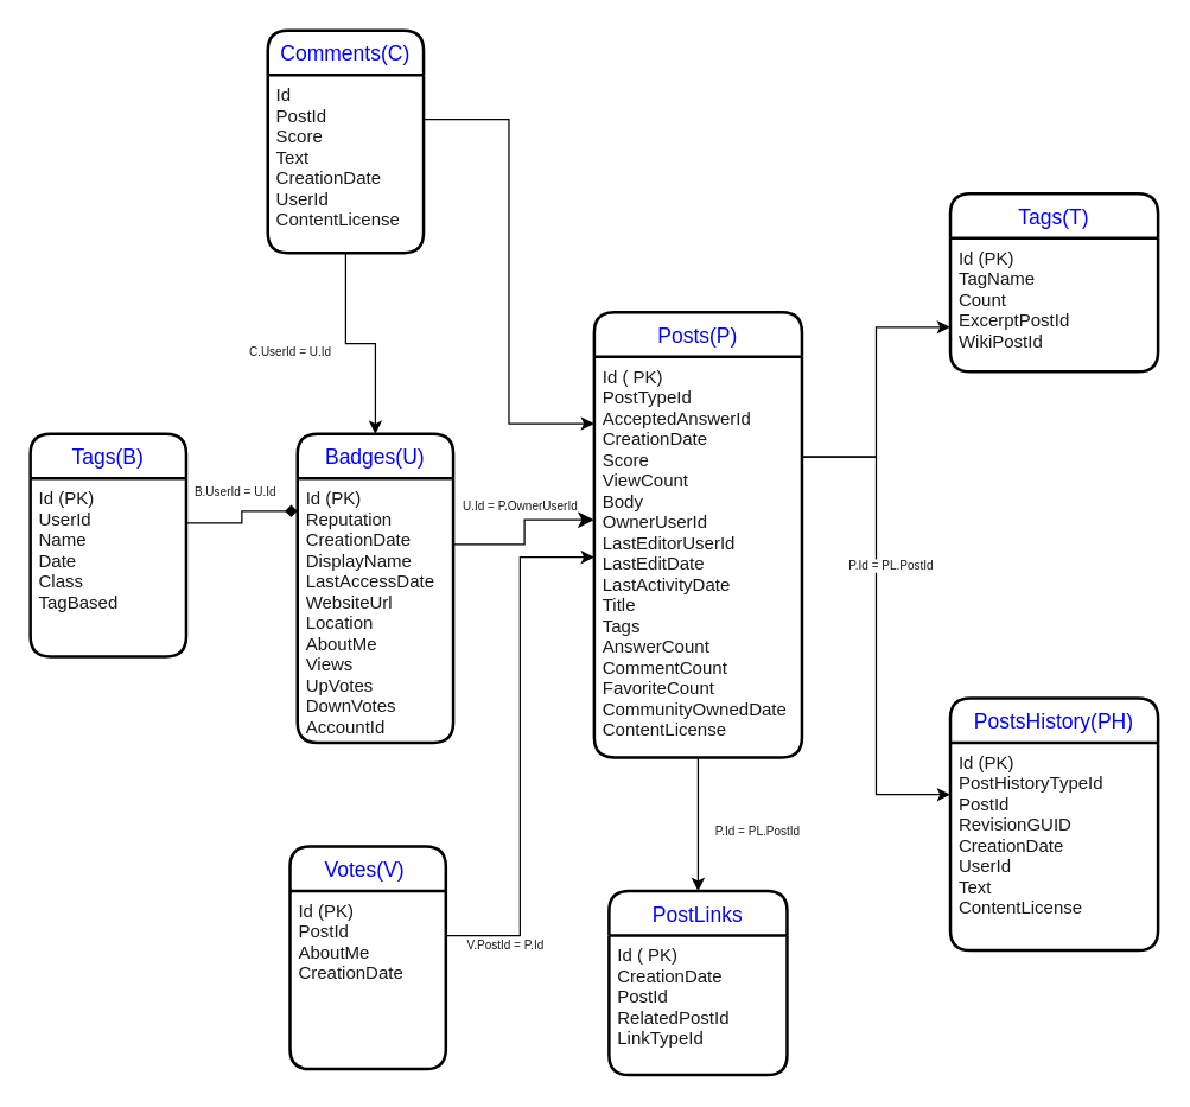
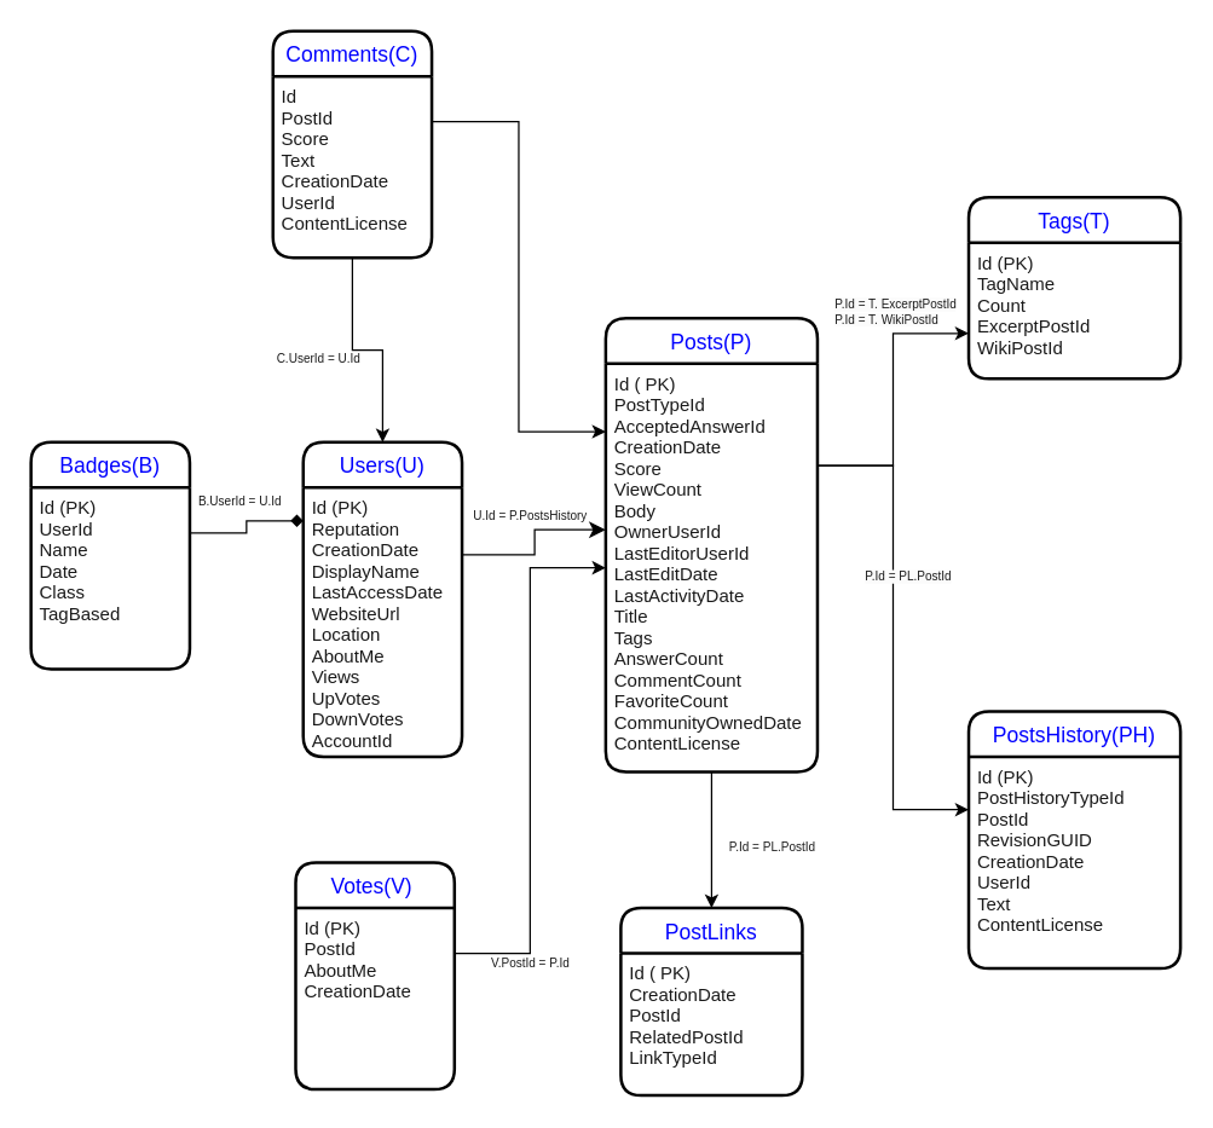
  <mxCell id="0" />
  <mxCell id="1" parent="0" />
  <mxCell id="2" value="" style="shape=partialRectangle;connectable=0;fillColor=none;top=0;left=0;bottom=0;right=0;editable=1;overflow=hidden;fontSize=14;fontColor=#0000FF;" vertex="1" parent="1"><mxGeometry x="330" y="442" width="30" height="30" as="geometry"><mxRectangle width="30" height="30" as="alternateBounds" /></mxGeometry></mxCell>
- <mxCell id="3" value="Tags(B)" style="swimlane;childLayout=stackLayout;horizontal=1;startSize=30;horizontalStack=0;rounded=1;fontSize=14;fontStyle=0;strokeWidth=2;resizeParent=0;resizeLast=1;shadow=0;dashed=0;align=center;fontColor=#0000FF;" vertex="1" parent="1"><mxGeometry x="20" y="292" width="105" height="150" as="geometry" /></mxCell>
+ <mxCell id="3" value="Badges(B)" style="swimlane;childLayout=stackLayout;horizontal=1;startSize=30;horizontalStack=0;rounded=1;fontSize=14;fontStyle=0;strokeWidth=2;resizeParent=0;resizeLast=1;shadow=0;dashed=0;align=center;fontColor=#0000FF;" vertex="1" parent="1"><mxGeometry x="20" y="292" width="105" height="150" as="geometry" /></mxCell>
  <mxCell id="4" value="Id (PK)&#10;UserId&#10;Name&#10;Date&#10;Class&#10;TagBased" style="align=left;strokeColor=none;fillColor=none;spacingLeft=4;fontSize=12;verticalAlign=top;resizable=0;rotatable=0;part=1;fontColor=#1A1A1A;fontStyle=0" vertex="1" parent="3"><mxGeometry y="30" width="105" height="120" as="geometry" /></mxCell>
- <mxCell id="5" value="Badges(U)" style="swimlane;childLayout=stackLayout;horizontal=1;startSize=30;horizontalStack=0;rounded=1;fontSize=14;fontStyle=0;strokeWidth=2;resizeParent=0;resizeLast=1;shadow=0;dashed=0;align=center;fontColor=#0000FF;" vertex="1" parent="1"><mxGeometry x="200" y="292" width="105" height="208" as="geometry" /></mxCell>
+ <mxCell id="5" value="Users(U)" style="swimlane;childLayout=stackLayout;horizontal=1;startSize=30;horizontalStack=0;rounded=1;fontSize=14;fontStyle=0;strokeWidth=2;resizeParent=0;resizeLast=1;shadow=0;dashed=0;align=center;fontColor=#0000FF;" vertex="1" parent="1"><mxGeometry x="200" y="292" width="105" height="208" as="geometry" /></mxCell>
  <mxCell id="6" value="Id (PK)&#10;Reputation&#10;CreationDate&#10;DisplayName&#10;LastAccessDate&#10;WebsiteUrl&#10;Location&#10;AboutMe&#10;Views&#10;UpVotes&#10;DownVotes&#10;AccountId&#10;" style="align=left;strokeColor=none;fillColor=none;spacingLeft=4;fontSize=12;verticalAlign=top;resizable=0;rotatable=0;part=1;fontColor=#1A1A1A;fontStyle=0" vertex="1" parent="5"><mxGeometry y="30" width="105" height="178" as="geometry" /></mxCell>
  <mxCell id="7" style="edgeStyle=orthogonalEdgeStyle;rounded=0;orthogonalLoop=1;jettySize=auto;html=1;exitX=1;exitY=0.25;exitDx=0;exitDy=0;entryX=0;entryY=0.25;entryDx=0;entryDy=0;fontSize=14;fontColor=#1A1A1A;endArrow=diamond;" edge="1" parent="1" source="4" target="5"><mxGeometry relative="1" as="geometry" /></mxCell>
  <mxCell id="8" value="&lt;font style=&quot;font-size: 8px;&quot;&gt;B.UserId = U.Id&lt;/font&gt;" style="text;html=1;align=center;verticalAlign=middle;resizable=0;points=[];autosize=1;strokeColor=none;fillColor=none;fontSize=14;fontColor=#1A1A1A;" vertex="1" parent="1"><mxGeometry x="118" y="314" width="80" height="30" as="geometry" /></mxCell>
  <mxCell id="9" value="Posts(P)" style="swimlane;childLayout=stackLayout;horizontal=1;startSize=30;horizontalStack=0;rounded=1;fontSize=14;fontStyle=0;strokeWidth=2;resizeParent=0;resizeLast=1;shadow=0;dashed=0;align=center;fontColor=#0000FF;" vertex="1" parent="1"><mxGeometry x="400" y="210" width="140" height="300" as="geometry" /></mxCell>
  <mxCell id="10" value="Id ( PK)&#10;PostTypeId&#10;AcceptedAnswerId&#10;CreationDate&#10;Score&#10;ViewCount&#10;Body&#10;OwnerUserId&#10;LastEditorUserId&#10;LastEditDate&#10;LastActivityDate&#10;Title&#10;Tags&#10;AnswerCount&#10;CommentCount&#10;FavoriteCount&#10;CommunityOwnedDate&#10;ContentLicense&#10;" style="align=left;strokeColor=none;fillColor=none;spacingLeft=4;fontSize=12;verticalAlign=top;resizable=0;rotatable=0;part=1;fontColor=#1A1A1A;fontStyle=0" vertex="1" parent="9"><mxGeometry y="30" width="140" height="270" as="geometry" /></mxCell>
  <mxCell id="11" value="" style="edgeStyle=elbowEdgeStyle;elbow=horizontal;endArrow=classic;html=1;curved=0;rounded=0;endSize=8;startSize=8;fontSize=8;fontColor=#1A1A1A;exitX=1;exitY=0.25;exitDx=0;exitDy=0;entryX=0;entryY=0.407;entryDx=0;entryDy=0;entryPerimeter=0;" edge="1" parent="1" source="6" target="10"><mxGeometry width="50" height="50" relative="1" as="geometry"><mxPoint x="315" y="450" as="sourcePoint" /><mxPoint x="365" y="400" as="targetPoint" /></mxGeometry></mxCell>
- <mxCell id="12" value="&lt;font style=&quot;font-size: 8px;&quot;&gt;U.Id = P.OwnerUserId&lt;/font&gt;" style="text;html=1;align=center;verticalAlign=middle;resizable=0;points=[];autosize=1;strokeColor=none;fillColor=none;fontSize=14;fontColor=#1A1A1A;" vertex="1" parent="1"><mxGeometry x="300" y="324" width="100" height="30" as="geometry" /></mxCell>
+ <mxCell id="12" value="&lt;font style=&quot;font-size: 8px;&quot;&gt;U.Id = P.PostsHistory&lt;/font&gt;" style="text;html=1;align=center;verticalAlign=middle;resizable=0;points=[];autosize=1;strokeColor=none;fillColor=none;fontSize=14;fontColor=#1A1A1A;" vertex="1" parent="1"><mxGeometry x="300" y="324" width="100" height="30" as="geometry" /></mxCell>
  <mxCell id="13" value="PostLinks" style="swimlane;childLayout=stackLayout;horizontal=1;startSize=30;horizontalStack=0;rounded=1;fontSize=14;fontStyle=0;strokeWidth=2;resizeParent=0;resizeLast=1;shadow=0;dashed=0;align=center;fontColor=#0000FF;" vertex="1" parent="1"><mxGeometry x="410" y="600" width="120" height="124" as="geometry" /></mxCell>
  <mxCell id="14" value="Id ( PK)&#10;CreationDate&#10;PostId&#10;RelatedPostId&#10;LinkTypeId&#10;" style="align=left;strokeColor=none;fillColor=none;spacingLeft=4;fontSize=12;verticalAlign=top;resizable=0;rotatable=0;part=1;fontColor=#1A1A1A;fontStyle=0" vertex="1" parent="13"><mxGeometry y="30" width="120" height="94" as="geometry" /></mxCell>
  <mxCell id="15" style="edgeStyle=orthogonalEdgeStyle;rounded=0;orthogonalLoop=1;jettySize=auto;html=1;exitX=0.5;exitY=1;exitDx=0;exitDy=0;entryX=0.5;entryY=0;entryDx=0;entryDy=0;fontSize=8;fontColor=#1A1A1A;" edge="1" parent="1" source="10" target="13"><mxGeometry relative="1" as="geometry" /></mxCell>
  <mxCell id="16" value="P.Id = PL.PostId" style="text;html=1;align=center;verticalAlign=middle;resizable=0;points=[];autosize=1;strokeColor=none;fillColor=none;fontSize=8;fontColor=#1A1A1A;" vertex="1" parent="1"><mxGeometry x="470" y="550" width="80" height="20" as="geometry" /></mxCell>
  <mxCell id="17" value="PostsHistory(PH)" style="swimlane;childLayout=stackLayout;horizontal=1;startSize=30;horizontalStack=0;rounded=1;fontSize=14;fontStyle=0;strokeWidth=2;resizeParent=0;resizeLast=1;shadow=0;dashed=0;align=center;fontColor=#0000FF;" vertex="1" parent="1"><mxGeometry x="640" y="470" width="140" height="170" as="geometry" /></mxCell>
  <mxCell id="18" value="Id (PK)&#10;PostHistoryTypeId&#10;PostId&#10;RevisionGUID&#10;CreationDate&#10;UserId&#10;Text&#10;ContentLicense&#10;" style="align=left;strokeColor=none;fillColor=none;spacingLeft=4;fontSize=12;verticalAlign=top;resizable=0;rotatable=0;part=1;fontColor=#1A1A1A;fontStyle=0" vertex="1" parent="17"><mxGeometry y="30" width="140" height="140" as="geometry" /></mxCell>
  <mxCell id="19" style="edgeStyle=orthogonalEdgeStyle;rounded=0;orthogonalLoop=1;jettySize=auto;html=1;exitX=1;exitY=0.25;exitDx=0;exitDy=0;entryX=0;entryY=0.25;entryDx=0;entryDy=0;fontSize=8;fontColor=#1A1A1A;" edge="1" parent="1" source="10" target="18"><mxGeometry relative="1" as="geometry" /></mxCell>
  <mxCell id="20" value="&lt;meta charset=&quot;utf-8&quot;&gt;&lt;span style=&quot;color: rgb(26, 26, 26); font-family: Helvetica; font-size: 8px; font-style: normal; font-variant-ligatures: normal; font-variant-caps: normal; font-weight: 400; letter-spacing: normal; orphans: 2; text-align: center; text-indent: 0px; text-transform: none; widows: 2; word-spacing: 0px; -webkit-text-stroke-width: 0px; background-color: rgb(251, 251, 251); text-decoration-thickness: initial; text-decoration-style: initial; text-decoration-color: initial; float: none; display: inline !important;&quot;&gt;P.Id = PL.PostId&lt;/span&gt;" style="text;whiteSpace=wrap;html=1;fontSize=8;fontColor=#1A1A1A;" vertex="1" parent="1"><mxGeometry x="570" y="370" width="90" height="30" as="geometry" /></mxCell>
  <mxCell id="21" value="Tags(T)" style="swimlane;childLayout=stackLayout;horizontal=1;startSize=30;horizontalStack=0;rounded=1;fontSize=14;fontStyle=0;strokeWidth=2;resizeParent=0;resizeLast=1;shadow=0;dashed=0;align=center;fontColor=#0000FF;" vertex="1" parent="1"><mxGeometry x="640" y="130" width="140" height="120" as="geometry" /></mxCell>
  <mxCell id="22" value="Id (PK)&#10;TagName&#10;Count&#10;ExcerptPostId&#10;WikiPostId&#10;" style="align=left;strokeColor=none;fillColor=none;spacingLeft=4;fontSize=12;verticalAlign=top;resizable=0;rotatable=0;part=1;fontColor=#1A1A1A;fontStyle=0" vertex="1" parent="21"><mxGeometry y="30" width="140" height="90" as="geometry" /></mxCell>
  <mxCell id="23" style="edgeStyle=orthogonalEdgeStyle;rounded=0;orthogonalLoop=1;jettySize=auto;html=1;exitX=1;exitY=0.25;exitDx=0;exitDy=0;fontSize=8;fontColor=#1A1A1A;entryX=0;entryY=0.75;entryDx=0;entryDy=0;" edge="1" parent="1" source="10" target="21"><mxGeometry relative="1" as="geometry"><mxPoint x="610" y="220" as="targetPoint" /></mxGeometry></mxCell>
+ <mxCell id="24" value="&lt;span style=&quot;color: rgb(26, 26, 26); font-family: Helvetica; font-size: 8px; font-style: normal; font-variant-ligatures: normal; font-variant-caps: normal; font-weight: 400; letter-spacing: normal; orphans: 2; text-align: center; text-indent: 0px; text-transform: none; widows: 2; word-spacing: 0px; -webkit-text-stroke-width: 0px; background-color: rgb(251, 251, 251); text-decoration-thickness: initial; text-decoration-style: initial; text-decoration-color: initial; float: none; display: inline !important;&quot;&gt;P.Id = T.&amp;nbsp;ExcerptPostId&lt;br&gt;P.Id = T.&amp;nbsp;WikiPostId&lt;br&gt;&lt;/span&gt;" style="text;whiteSpace=wrap;html=1;fontSize=8;fontColor=#1A1A1A;" vertex="1" parent="1"><mxGeometry x="550" y="190" width="90" height="30" as="geometry" /></mxCell>
  <mxCell id="25" value="Votes(V) " style="swimlane;childLayout=stackLayout;horizontal=1;startSize=30;horizontalStack=0;rounded=1;fontSize=14;fontStyle=0;strokeWidth=2;resizeParent=0;resizeLast=1;shadow=0;dashed=0;align=center;fontColor=#0000FF;" vertex="1" parent="1"><mxGeometry x="195" y="570" width="105" height="150" as="geometry" /></mxCell>
  <mxCell id="26" value="Id (PK) &#10;PostId&#10;AboutMe&#10;CreationDate&#10;" style="align=left;strokeColor=none;fillColor=none;spacingLeft=4;fontSize=12;verticalAlign=top;resizable=0;rotatable=0;part=1;fontColor=#1A1A1A;fontStyle=0" vertex="1" parent="25"><mxGeometry y="30" width="105" height="120" as="geometry" /></mxCell>
  <mxCell id="27" style="edgeStyle=orthogonalEdgeStyle;rounded=0;orthogonalLoop=1;jettySize=auto;html=1;exitX=1;exitY=0.25;exitDx=0;exitDy=0;entryX=0;entryY=0.5;entryDx=0;entryDy=0;fontSize=8;fontColor=#1A1A1A;" edge="1" parent="1" source="26" target="10"><mxGeometry relative="1" as="geometry" /></mxCell>
- <mxCell id="28" value="&lt;font style=&quot;font-size: 8px;&quot;&gt;V.PostId = P.Id&lt;/font&gt;" style="text;html=1;align=center;verticalAlign=middle;resizable=0;points=[];autosize=1;strokeColor=none;fillColor=none;fontSize=14;fontColor=#1A1A1A;" vertex="1" parent="1"><mxGeometry x="300" y="620" width="80" height="30" as="geometry" /></mxCell>
+ <mxCell id="28" value="&lt;font style=&quot;font-size: 8px;&quot;&gt;V.PostId = P.Id&lt;/font&gt;" style="text;html=1;align=center;verticalAlign=middle;resizable=0;points=[];autosize=1;strokeColor=none;fillColor=none;fontSize=14;fontColor=#1A1A1A;" vertex="1" parent="1"><mxGeometry x="310" y="620" width="80" height="30" as="geometry" /></mxCell>
  <mxCell id="29" value="Comments(C)" style="swimlane;childLayout=stackLayout;horizontal=1;startSize=30;horizontalStack=0;rounded=1;fontSize=14;fontStyle=0;strokeWidth=2;resizeParent=0;resizeLast=1;shadow=0;dashed=0;align=center;fontColor=#0000FF;" vertex="1" parent="1"><mxGeometry x="180" y="20" width="105" height="150" as="geometry" /></mxCell>
  <mxCell id="30" value="Id&#10;PostId&#10;Score&#10;Text&#10;CreationDate&#10;UserId&#10;ContentLicense&#10;" style="align=left;strokeColor=none;fillColor=none;spacingLeft=4;fontSize=12;verticalAlign=top;resizable=0;rotatable=0;part=1;fontColor=#1A1A1A;fontStyle=0" vertex="1" parent="29"><mxGeometry y="30" width="105" height="120" as="geometry" /></mxCell>
  <mxCell id="31" style="edgeStyle=orthogonalEdgeStyle;rounded=0;orthogonalLoop=1;jettySize=auto;html=1;exitX=1;exitY=0.25;exitDx=0;exitDy=0;entryX=0;entryY=0.25;entryDx=0;entryDy=0;fontSize=8;fontColor=#1A1A1A;" edge="1" parent="1" source="30" target="9"><mxGeometry relative="1" as="geometry" /></mxCell>
  <mxCell id="32" style="edgeStyle=orthogonalEdgeStyle;rounded=0;orthogonalLoop=1;jettySize=auto;html=1;exitX=0.5;exitY=1;exitDx=0;exitDy=0;entryX=0.5;entryY=0;entryDx=0;entryDy=0;fontSize=8;fontColor=#1A1A1A;" edge="1" parent="1" source="30" target="5"><mxGeometry relative="1" as="geometry" /></mxCell>
- <mxCell id="33" value="&lt;font style=&quot;font-size: 8px;&quot;&gt;C.UserId = U.Id&lt;/font&gt;" style="text;html=1;align=center;verticalAlign=middle;resizable=0;points=[];autosize=1;strokeColor=none;fillColor=none;fontSize=14;fontColor=#1A1A1A;" vertex="1" parent="1"><mxGeometry x="155" y="220" width="80" height="30" as="geometry" /></mxCell>
+ <mxCell id="33" value="&lt;font style=&quot;font-size: 8px;&quot;&gt;C.UserId = U.Id&lt;/font&gt;" style="text;html=1;align=center;verticalAlign=middle;resizable=0;points=[];autosize=1;strokeColor=none;fillColor=none;fontSize=14;fontColor=#1A1A1A;" vertex="1" parent="1"><mxGeometry x="170" y="220" width="80" height="30" as="geometry" /></mxCell>
